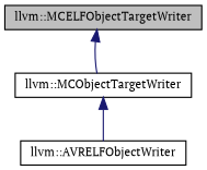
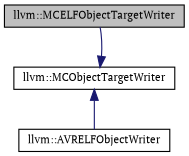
  digraph {
    fontname="PT Serif"
    node [color=black fontname="PT Serif" fontsize=10 shape=record]
    edge [color=midnightblue dir=back fontname="PT Serif" fontsize=10 labelfontname=Helvetica labelfontsize=10 style=solid]
    n1 [fillcolor=grey75 fontcolor=black height=0.2 label="llvm::MCELFObjectTargetWriter" style=filled width=0.4]
    n2 [height=0.2 label="llvm::AVRELFObjectWriter" width=0.4]
    n3 [height=0.2 label="llvm::MCObjectTargetWriter" width=0.4]
-   n1 -> n3
+   n3 -> n1
    n3 -> n2
  }
